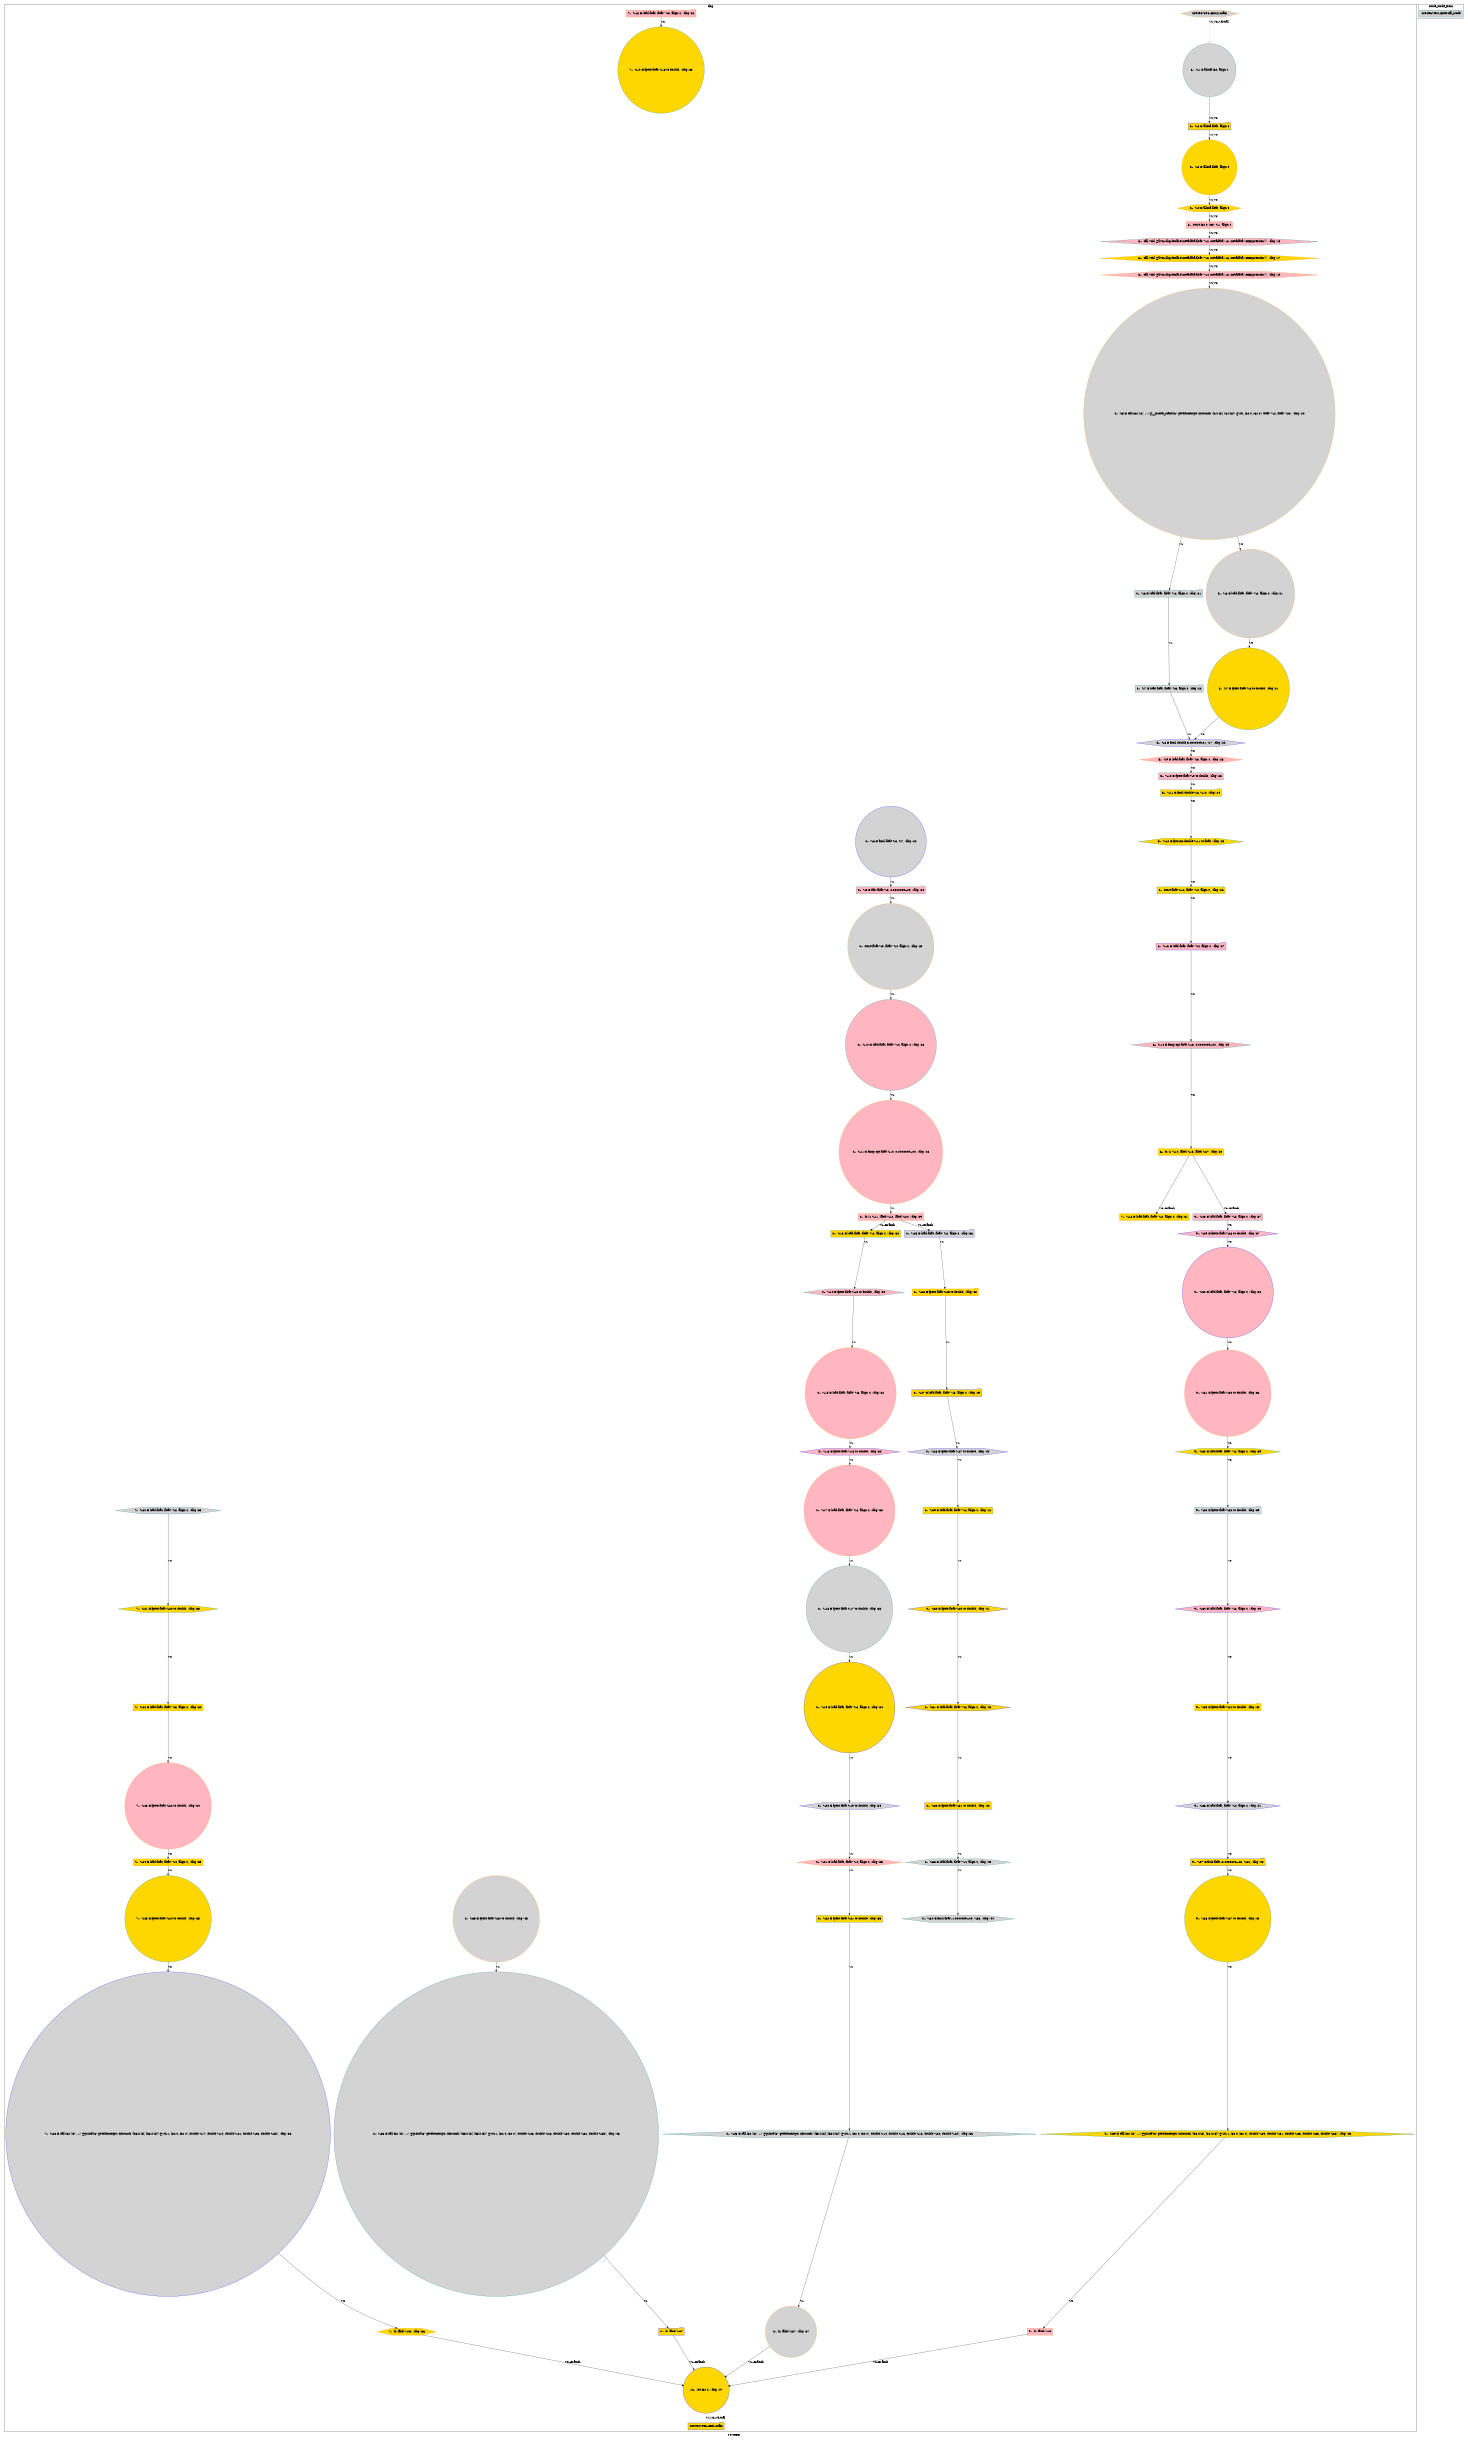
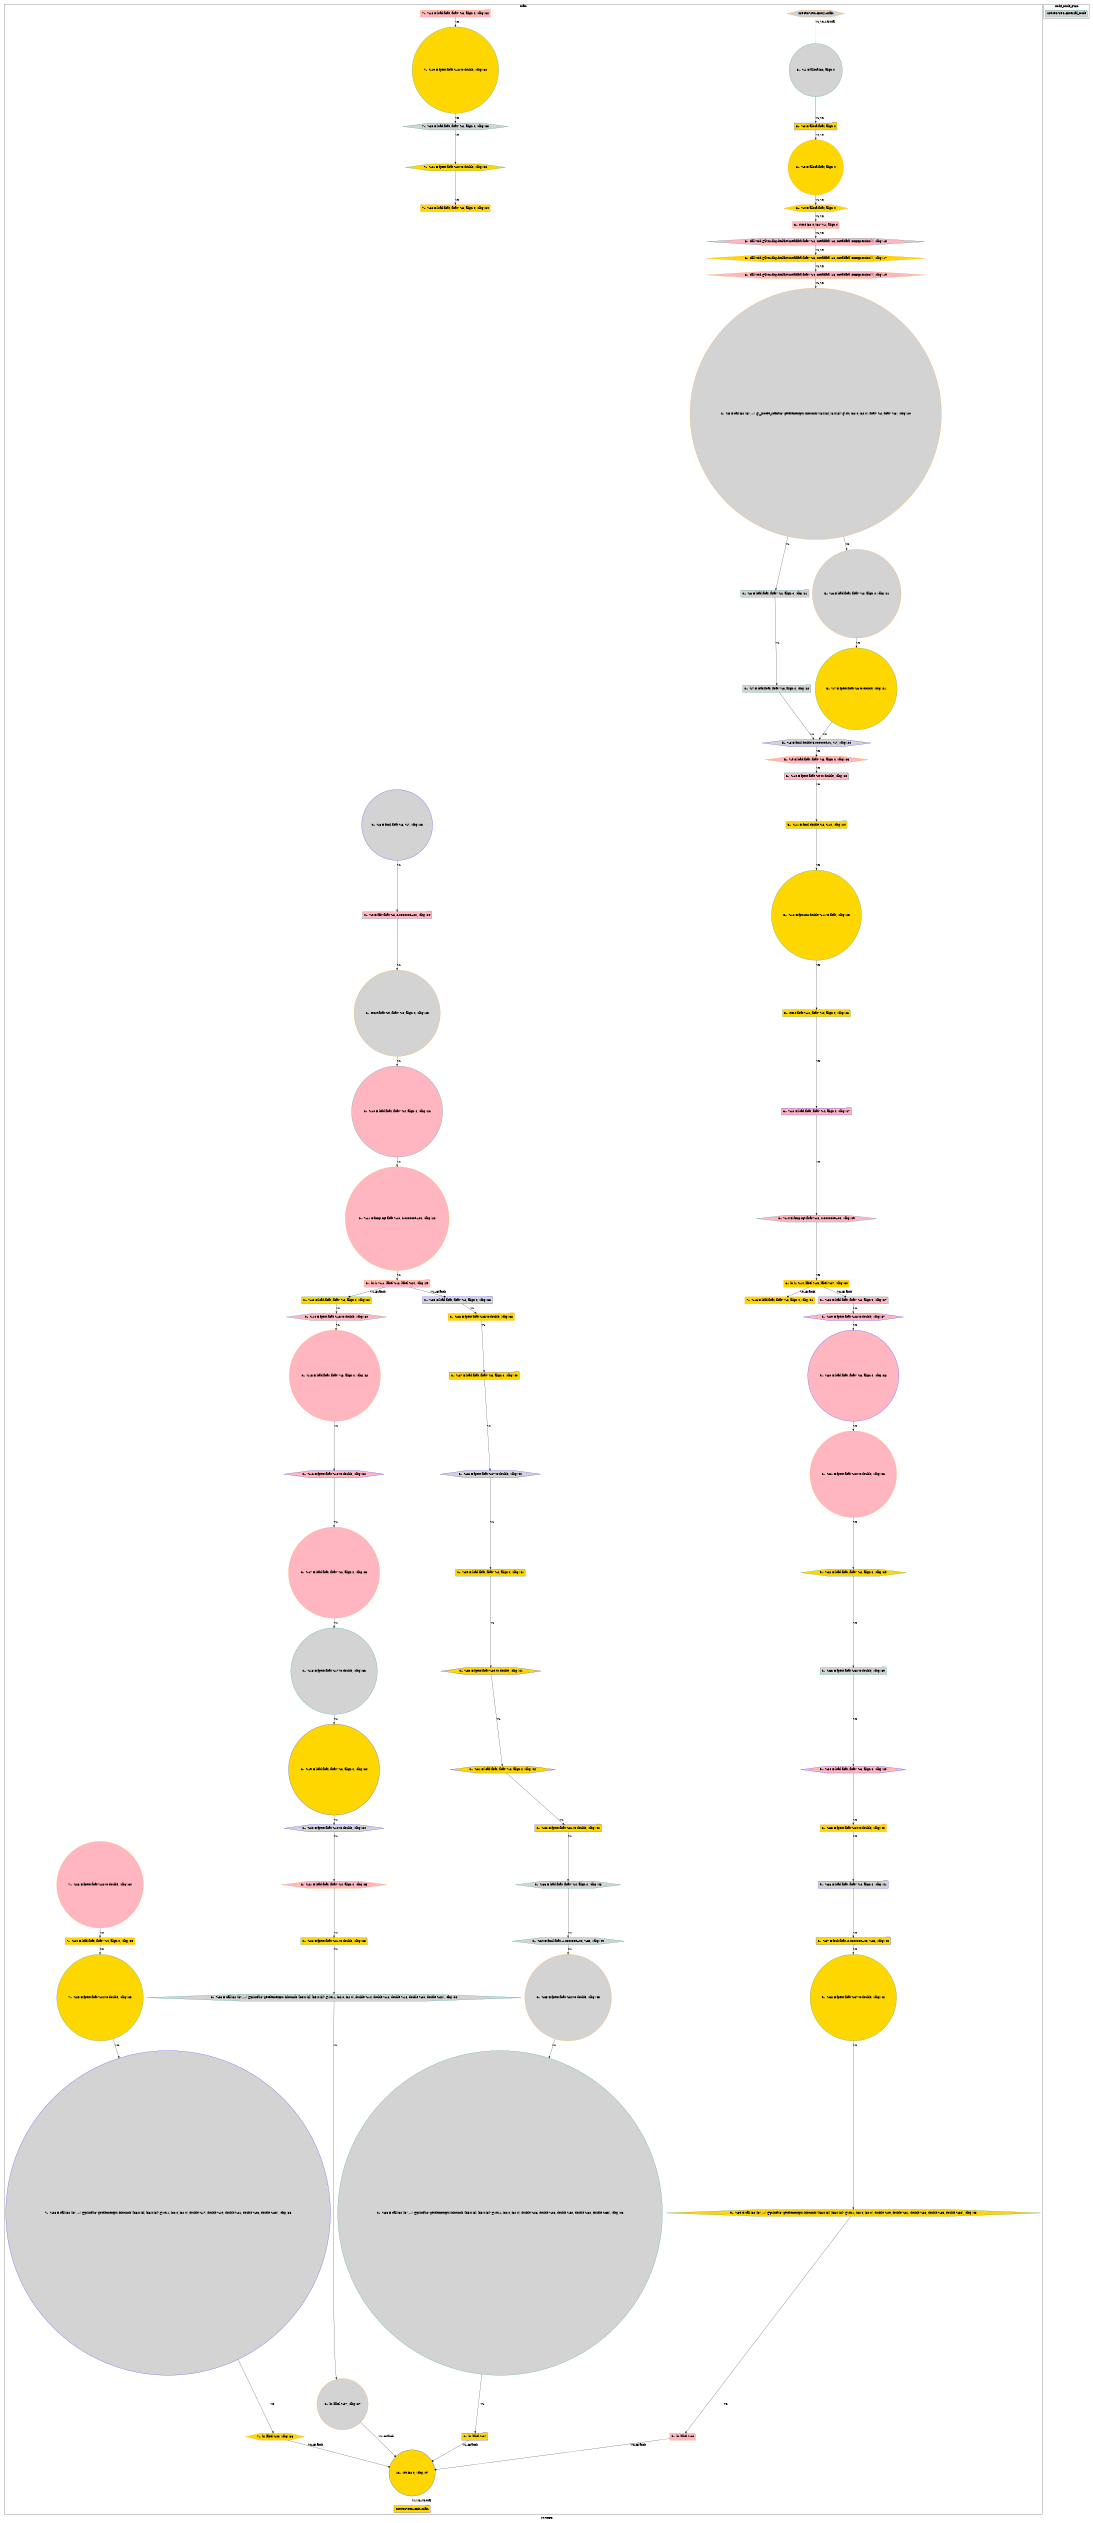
  digraph {
    label=MVICFG
    node [color=teal fillcolor=gold shape=hexagon style=filled]
    edge [arrowhead=normal color=black penwidth=1.0]
    n1 [color=darkorange fillcolor=lightgrey label="4294967294::Entry::main"]
    n2 [fillcolor=lightgrey label="3::  %1 = alloca i32, align 4" shape=circle]
    n3 [color=blue label="3::  %2 = alloca float, align 4" shape=folder]
    n4 [color=darkorange label="3::  %3 = alloca float, align 4" shape=circle]
    n5 [color=darkorange label="3::  %4 = alloca float, align 4"]
    n6 [color=darkorange fillcolor=lightpink label="3::  store i32 0, i32* %1, align 4" shape=note]
    n7 [fillcolor=lightpink label="3::  call void @llvm.dbg.declare(metadata float* %2, metadata !13, metadata !DIExpression()), !dbg !15"]
    n8 [color=darkorange label="3::  call void @llvm.dbg.declare(metadata float* %3, metadata !16, metadata !DIExpression()), !dbg !17"]
    n9 [color=darkorange fillcolor=lightpink label="3::  call void @llvm.dbg.declare(metadata float* %4, metadata !18, metadata !DIExpression()), !dbg !19"]
    n10 [color=darkorange fillcolor=lightgrey label="4::  %5 = call i32 (i8*, ...) @__isoc99_scanf(i8* getelementptr inbounds ([6 x i8], [6 x i8]* @.str, i32 0, i32 0), float* %2, float* %3), !dbg !20" shape=circle]
    n11 [fillcolor=lightgrey label="0::  %6 = load float, float* %2, align 4, !dbg !21" shape=folder]
    n12 [fillcolor=lightgrey label="0::  %7 = load float, float* %3, align 4, !dbg !22" shape=folder]
    n13 [color=blue fillcolor=lightgrey label="0::  %8 = fmul float %6, %7, !dbg !23" shape=circle]
    n14 [fillcolor=lightpink label="0::  %9 = fdiv float %8, 2.000000e+00, !dbg !24" shape=folder]
    n15 [color=darkorange fillcolor=lightgrey label="0::  store float %9, float* %4, align 4, !dbg !25" shape=circle]
    n16 [fillcolor=lightpink label="0::  %10 = load float, float* %4, align 4, !dbg !26" shape=circle]
    n17 [color=darkorange fillcolor=lightpink label="0::  %11 = fcmp ogt float %10, 0.000000e+00, !dbg !28" shape=circle]
    n18 [color=darkorange fillcolor=lightpink label="0::  br i1 %11, label %12, label %24, !dbg !29" shape=folder]
    n19 [label="0::  %13 = load float, float* %2, align 4, !dbg !30" shape=note]
    n20 [fillcolor=lightpink label="0::  %14 = fpext float %13 to double, !dbg !30"]
    n21 [color=darkorange fillcolor=lightpink label="0::  %15 = load float, float* %3, align 4, !dbg !32" shape=circle]
    n22 [color=blue fillcolor=lightpink label="0::  %16 = fpext float %15 to double, !dbg !32"]
    n23 [color=darkorange fillcolor=lightpink label="0::  %17 = load float, float* %2, align 4, !dbg !33" shape=circle]
    n24 [fillcolor=lightgrey label="0::  %18 = fpext float %17 to double, !dbg !33" shape=circle]
    n25 [color=blue label="0::  %19 = load float, float* %3, align 4, !dbg !34" shape=circle]
    n26 [color=blue fillcolor=lightgrey label="0::  %20 = fpext float %19 to double, !dbg !34"]
    n27 [color=darkorange fillcolor=lightpink label="0::  %21 = load float, float* %4, align 4, !dbg !35"]
    n28 [label="0::  %22 = fpext float %21 to double, !dbg !35" shape=note]
    n29 [fillcolor=lightgrey label="0::  %23 = call i32 (i8*, ...) @printf(i8* getelementptr inbounds ([55 x i8], [55 x i8]* @.str.1, i32 0, i32 0), double %14, double %16, double %18, double %20, double %22), !dbg !36"]
    n30 [color=darkorange fillcolor=lightgrey label="0::  br label %37, !dbg !37" shape=circle]
    n31 [color=blue fillcolor=lightgrey label="0::  %25 = load float, float* %2, align 4, !dbg !38" shape=folder]
    n32 [color=darkorange label="0::  %26 = fpext float %25 to double, !dbg !38" shape=folder]
    n33 [color=blue label="0::  %27 = load float, float* %3, align 4, !dbg !40" shape=folder]
    n34 [color=blue fillcolor=lightgrey label="0::  %28 = fpext float %27 to double, !dbg !40"]
    n35 [label="0::  %29 = load float, float* %2, align 4, !dbg !41" shape=note]
    n36 [color=blue label="0::  %30 = fpext float %29 to double, !dbg !41"]
    n37 [color=blue label="0::  %31 = load float, float* %3, align 4, !dbg !42"]
    n38 [color=blue label="0::  %32 = fpext float %31 to double, !dbg !42" shape=folder]
    n39 [fillcolor=lightgrey label="0::  %33 = load float, float* %4, align 4, !dbg !43"]
    n40 [fillcolor=lightgrey label="0::  %34 = fmul float -1.000000e+00, %33, !dbg !44"]
    n41 [color=darkorange fillcolor=lightgrey label="0::  %35 = fpext float %34 to double, !dbg !45" shape=circle]
    n42 [fillcolor=lightgrey label="0::  %36 = call i32 (i8*, ...) @printf(i8* getelementptr inbounds ([55 x i8], [55 x i8]* @.str.1, i32 0, i32 0), double %26, double %28, double %30, double %32, double %35), !dbg !46" shape=circle]
    n43 [color=blue label="0::  br label %37" shape=folder]
    n44 [color=blue label="10::  ret i32 0, !dbg !47" shape=circle]
    n45 [color=blue label="4294967293::Exit::main" shape=folder]
    n46 [color=darkorange fillcolor=lightgrey label="5::  %6 = load float, float* %2, align 4, !dbg !21" shape=circle]
    n47 [label="5::  %7 = fpext float %6 to double, !dbg !21" shape=circle]
    n48 [color=blue fillcolor=lightgrey label="5::  %8 = fmul double 5.000000e-01, %7, !dbg !22"]
    n49 [color=darkorange fillcolor=lightpink label="5::  %9 = load float, float* %3, align 4, !dbg !23"]
    n50 [fillcolor=lightpink label="5::  %10 = fpext float %9 to double, !dbg !23" shape=note]
    n51 [label="5::  %11 = fmul double %8, %10, !dbg !24" shape=folder]
-   n52 [label="5::  %12 = fptrunc double %11 to float, !dbg !25"]
+   n52 [label="5::  %12 = fptrunc double %11 to float, !dbg !25" shape=circle]
    n53 [label="5::  store float %12, float* %4, align 4, !dbg !26" shape=note]
    n54 [color=blue fillcolor=lightpink label="6::  %13 = load float, float* %4, align 4, !dbg !27" shape=folder]
    n55 [fillcolor=lightpink label="6::  %14 = fcmp ogt float %13, 0.000000e+00, !dbg !29"]
    n56 [color=darkorange label="6::  br i1 %14, label %15, label %27, !dbg !30" shape=note]
    n57 [color=darkorange label="7::  %16 = load float, float* %2, align 4, !dbg !31" shape=note]
    n58 [color=darkorange fillcolor=lightpink label="7::  %18 = load float, float* %3, align 4, !dbg !32" shape=folder]
    n59 [label="7::  %19 = fpext float %18 to double, !dbg !32" shape=circle]
    n60 [fillcolor=lightgrey label="7::  %20 = load float, float* %2, align 4, !dbg !33"]
    n61 [label="7::  %21 = fpext float %20 to double, !dbg !33"]
    n62 [color=darkorange label="7::  %22 = load float, float* %3, align 4, !dbg !34" shape=note]
    n63 [color=darkorange fillcolor=lightpink label="7::  %23 = fpext float %22 to double, !dbg !34" shape=circle]
    n64 [color=darkorange label="7::  %24 = load float, float* %4, align 4, !dbg !35" shape=note]
    n65 [label="7::  %25 = fpext float %24 to double, !dbg !35" shape=circle]
    n66 [color=blue fillcolor=lightgrey label="7::  %26 = call i32 (i8*, ...) @printf(i8* getelementptr inbounds ([56 x i8], [56 x i8]* @.str.1, i32 0, i32 0), double %17, double %19, double %21, double %23, double %25), !dbg !36" shape=circle]
    n67 [color=darkorange label="7::  br label %40, !dbg !36"]
    n68 [fillcolor=lightpink label="9::  %28 = load float, float* %2, align 4, !dbg !37" shape=note]
    n69 [color=blue fillcolor=lightpink label="9::  %29 = fpext float %28 to double, !dbg !37"]
    n70 [color=blue fillcolor=lightpink label="9::  %30 = load float, float* %3, align 4, !dbg !38" shape=circle]
    n71 [color=darkorange fillcolor=lightpink label="9::  %31 = fpext float %30 to double, !dbg !38" shape=circle]
    n72 [label="9::  %32 = load float, float* %2, align 4, !dbg !39"]
    n73 [fillcolor=lightgrey label="9::  %33 = fpext float %32 to double, !dbg !39" shape=folder]
    n74 [color=blue fillcolor=lightpink label="9::  %34 = load float, float* %3, align 4, !dbg !40"]
    n75 [color=darkorange label="9::  %35 = fpext float %34 to double, !dbg !40" shape=folder]
-   n76 [color=blue fillcolor=lightgrey label="9::  %36 = load float, float* %4, align 4, !dbg !41"]
+   n76 [color=blue fillcolor=lightgrey label="9::  %36 = load float, float* %4, align 4, !dbg !41" shape=folder]
    n77 [color=blue label="9::  %37 = fsub float -0.000000e+00, %36, !dbg !42" shape=folder]
    n78 [label="9::  %38 = fpext float %37 to double, !dbg !42" shape=circle]
    n79 [label="9::  %39 = call i32 (i8*, ...) @printf(i8* getelementptr inbounds ([56 x i8], [56 x i8]* @.str.1, i32 0, i32 0), double %29, double %31, double %33, double %35, double %38), !dbg !43"]
    n80 [color=darkorange fillcolor=lightpink label="9::  br label %40" shape=note]
    n81 [fillcolor=lightgrey label="4294967294::External_Node" shape=note]
    subgraph cluster_1 {
-     label=dbg
+     label=main
      n1
      n2
      n3
      n4
      n5
      n6
      n7
      n8
      n9
      n10
      n11
      n12
      n13
      n14
      n15
      n16
      n17
      n18
      n19
      n20
      n21
      n22
      n23
      n24
      n25
      n26
      n27
      n28
      n29
      n30
      n31
      n32
      n33
      n34
      n35
      n36
      n37
      n38
      n39
      n40
      n41
      n42
      n43
      n44
      n45
      n46
      n47
      n48
      n49
      n50
      n51
      n52
      n53
      n54
      n55
      n56
      n57
      n58
      n59
      n60
      n61
      n62
      n63
      n64
      n65
      n66
      n67
      n68
      n69
      n70
      n71
      n72
      n73
      n74
      n75
      n76
      n77
      n78
      n79
      n80
    }
    subgraph cluster_2 {
      label=Node_Node_Func
      n81
    }
    n1 -> n2 [color=pink label="V1,V2::Virtual"]
    n2 -> n3 [label="V1,V2"]
    n3 -> n4 [label="V1,V2"]
    n4 -> n5 [label="V1,V2"]
    n5 -> n6 [label="V1,V2"]
    n6 -> n7 [label="V1,V2"]
    n7 -> n8 [label="V1,V2"]
    n8 -> n9 [label="V1,V2"]
    n9 -> n10 [label="V1,V2"]
    n10 -> n11 [label=V1]
    n10 -> n46 [label=V2]
    n11 -> n12 [label=V1]
    n12 -> n48 [label=V1]
    n13 -> n14 [label=V1]
    n14 -> n15 [label=V1]
    n15 -> n16 [label=V1]
    n16 -> n17 [label=V1]
    n17 -> n18 [label=V1]
    n18 -> n19 [arrowhead=dot label="V1::Branch"]
    n18 -> n31 [arrowhead=dot label="V1::Branch"]
    n19 -> n20 [label=V1]
    n20 -> n21 [label=V1]
    n21 -> n22 [label=V1]
    n22 -> n23 [label=V1]
    n23 -> n24 [label=V1]
    n24 -> n25 [label=V1]
    n25 -> n26 [label=V1]
    n26 -> n27 [label=V1]
    n27 -> n28 [label=V1]
    n28 -> n29 [label=V1]
    n29 -> n30 [label=V1]
    n30 -> n44 [arrowhead=dot label="V1::Branch"]
    n31 -> n32 [label=V1]
    n32 -> n33 [label=V1]
    n33 -> n34 [label=V1]
    n34 -> n35 [label=V1]
-   n35 -> n36 [arrowhead=dot label=V1]
+   n35 -> n36 [label=V1]
    n36 -> n37 [label=V1]
    n37 -> n38 [label=V1]
    n38 -> n39 [label=V1]
    n39 -> n40 [label=V1]
+   n40 -> n41 [label=V1]
    n41 -> n42 [label=V1]
    n42 -> n43 [label=V1]
-   n43 -> n44 [label="V1::Branch"]
+   n43 -> n44 [arrowhead=dot label="V1::Branch"]
    n44 -> n45 [color=pink label="V1,V2::Virtual"]
    n46 -> n47 [label=V2]
    n47 -> n48 [label=V2]
-   n48 -> n49 [label=V2]
+   n48 -> n49 [arrowhead=dot label=V2]
    n49 -> n50 [label=V2]
    n50 -> n51 [label=V2]
    n51 -> n52 [label=V2]
    n52 -> n53 [label=V2]
    n53 -> n54 [label=V2]
    n54 -> n55 [label=V2]
    n55 -> n56 [label=V2]
    n56 -> n57 [arrowhead=dot label="V2::Branch"]
    n56 -> n68 [arrowhead=dot label="V2::Branch"]
    n58 -> n59 [label=V2]
+   n59 -> n60 [label=V2]
    n60 -> n61 [label=V2]
    n61 -> n62 [label=V2]
-   n62 -> n63 [label=V2]
    n63 -> n64 [label=V2]
    n64 -> n65 [label=V2]
    n65 -> n66 [label=V2]
    n66 -> n67 [label=V2]
    n67 -> n44 [arrowhead=dot label="V2::Branch"]
    n68 -> n69 [label=V2]
    n69 -> n70 [label=V2]
    n70 -> n71 [label=V2]
    n71 -> n72 [label=V2]
    n72 -> n73 [label=V2]
    n73 -> n74 [label=V2]
    n74 -> n75 [label=V2]
-   n75 -> n76 [arrowhead=dot label=V2]
+   n75 -> n76 [label=V2]
    n76 -> n77 [label=V2]
    n77 -> n78 [label=V2]
    n78 -> n79 [label=V2]
    n79 -> n80 [label=V2]
    n80 -> n44 [arrowhead=dot label="V2::Branch"]
  }
